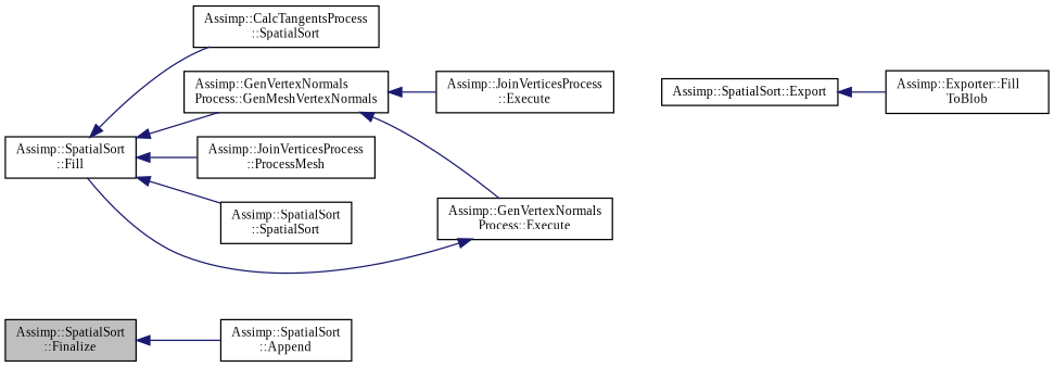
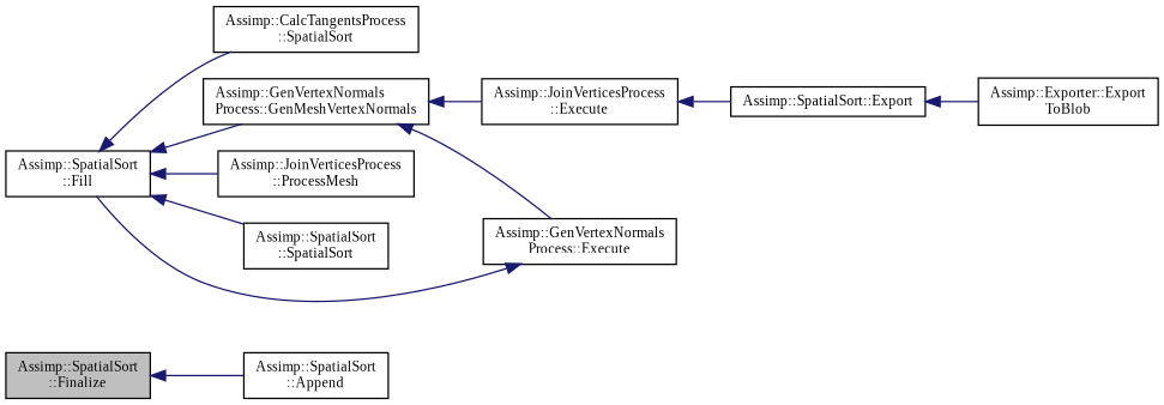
  digraph {
    fontname="Liberation Serif"
    rankdir=LR
    node [color=black fillcolor=white fontname="Liberation Serif" fontsize=10 shape=record style=filled]
    edge [color=midnightblue dir=back fontname="Liberation Serif" fontsize=10 labelfontname=Helvetica labelfontsize=10 style=solid]
    n1 [fillcolor=grey75 fontcolor=black height=0.2 label="Assimp::SpatialSort\l::Finalize" width=0.4]
    n2 [height=0.2 label="Assimp::SpatialSort\l::Append" width=0.4]
    n3 [height=0.2 label="Assimp::SpatialSort\l::Fill" width=0.4]
    n4 [height=0.2 label="Assimp::CalcTangentsProcess\l::SpatialSort" width=0.4]
    n5 [height=0.2 label="Assimp::GenVertexNormals\lProcess::GenMeshVertexNormals" width=0.4]
    n6 [height=0.2 label="Assimp::JoinVerticesProcess\l::ProcessMesh" width=0.4]
    n7 [height=0.2 label="Assimp::SpatialSort\l::SpatialSort" width=0.4]
    n8 [height=0.2 label="Assimp::GenVertexNormals\lProcess::Execute" width=0.4]
    n9 [height=0.2 label="Assimp::JoinVerticesProcess\l::Execute" width=0.4]
    n10 [height=0.2 label="Assimp::SpatialSort::Export" width=0.4]
-   n11 [height=0.2 label="Assimp::Exporter::Fill\lToBlob" width=0.4]
+   n11 [height=0.2 label="Assimp::Exporter::Export\lToBlob" width=0.4]
    n1 -> n2
    n3 -> n4
    n3 -> n5
    n3 -> n6
    n3 -> n7
    n5 -> n8
    n5 -> n9
    n8 -> n3
+   n9 -> n10
    n10 -> n11
  }
